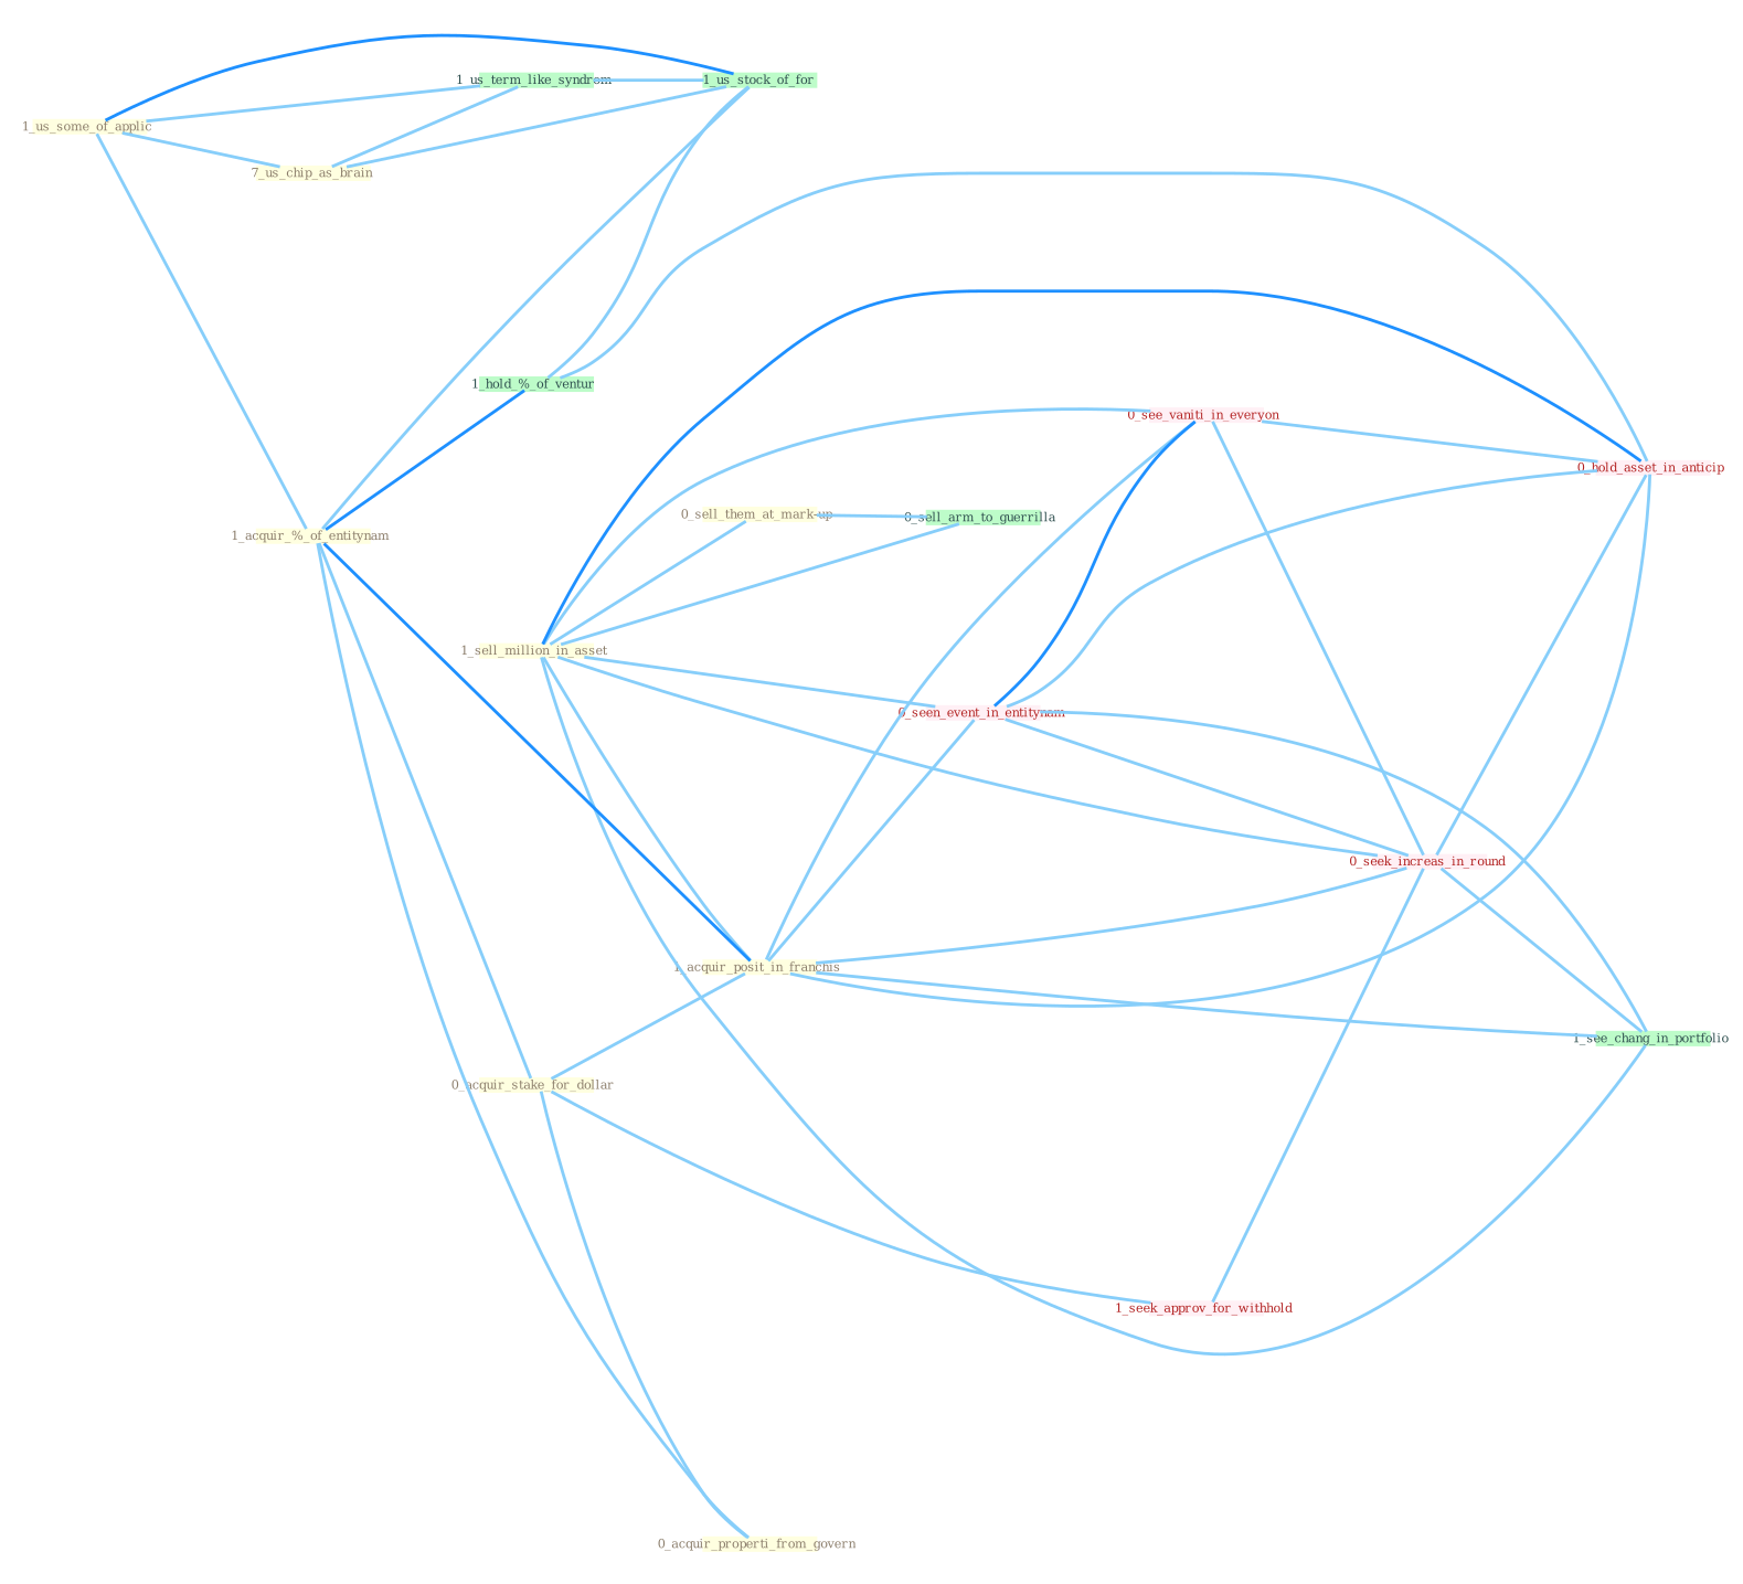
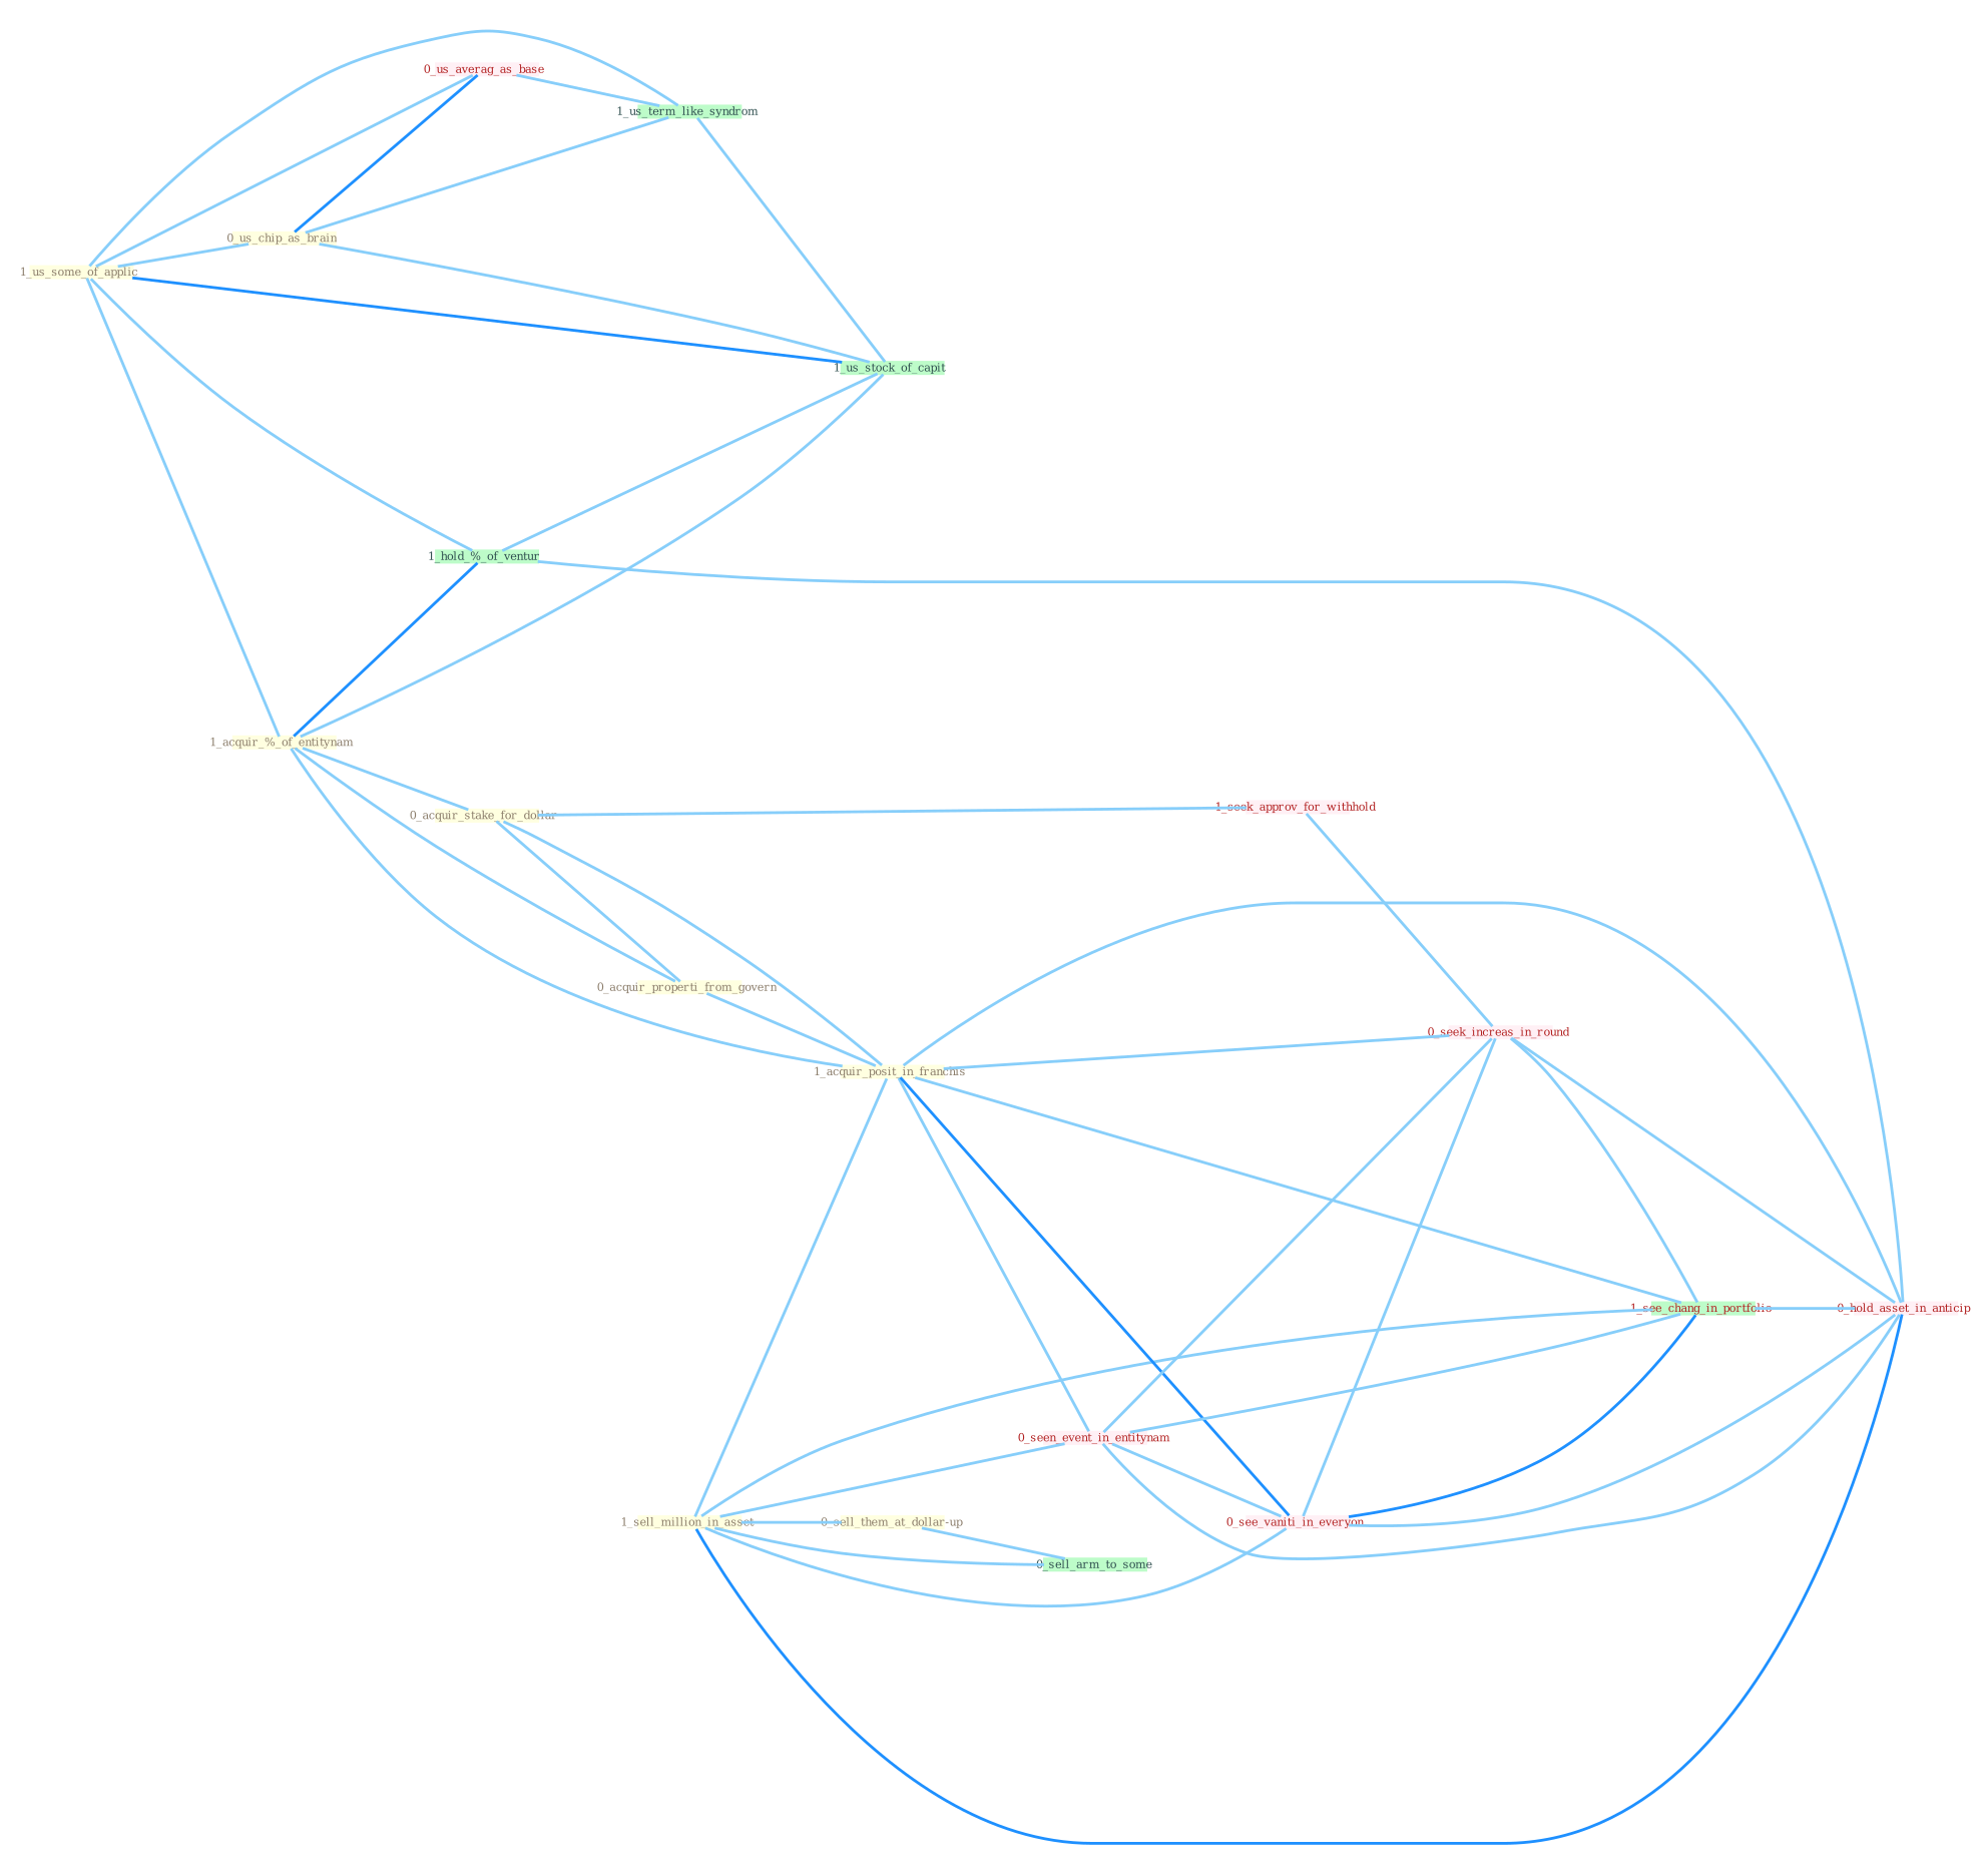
  graph {
    rankdir=LR
    node [color="#ffffe0" fixedsize=true fontcolor="#8b7d6b" fontsize=4 shape=polygon style=filled]
    edge [color="#87cefa" w=1]
    "1_us_some_of_applic " [height=.06 width=.5]
    "1_sell_million_in_asset " [height=.06 width=.5]
    "1_acquir_%_of_entitynam " [height=.06 width=.5]
-   "0_us_chip_as_brain " [height=.06 width=.5 label="7_us_chip_as_brain"]
+   "0_us_chip_as_brain " [height=.06 width=.5]
    "0_acquir_stake_for_dollar " [height=.06 width=.5]
-   "0_sell_them_at_mark-up " [height=.06 width=.5]
+   "0_sell_them_at_mark-up " [height=.06 width=.5 label="0_sell_them_at_dollar-up"]
    "0_acquir_properti_from_govern " [height=.06 width=.5]
    "1_acquir_posit_in_franchis " [height=.06 width=.5]
    n9 [color="#fff0f5" fontcolor="#b22222" height=.06 label="0_seen_event_in_entitynam" width=.5]
+   "0_us_averag_as_base " [color="#fff0f5" fontcolor="#b22222" height=.06 width=.5]
    "1_seek_approv_for_withhold " [color="#fff0f5" fontcolor="#b22222" height=.06 width=.5]
    "0_see_vaniti_in_everyon " [color="#fff0f5" fontcolor="#b22222" height=.06 width=.5]
    "0_seek_increas_in_round " [color="#fff0f5" fontcolor="#b22222" height=.06 width=.5]
    "0_hold_asset_in_anticip " [color="#fff0f5" fontcolor="#b22222" height=.06 width=.5]
    "1_us_term_like_syndrom " [color="#BDFCC9" fontcolor="#2f4f4f" height=.06 width=.5]
    "1_hold_%_of_ventur " [color="#BDFCC9" fontcolor="#2f4f4f" height=.06 width=.5]
-   "1_us_stock_of_capit " [color="#BDFCC9" fontcolor="#2f4f4f" height=.06 width=.5 label="1_us_stock_of_for"]
-   "0_sell_arm_to_guerrilla " [color="#BDFCC9" fontcolor="#2f4f4f" height=.06 width=.5]
-   "1_see_chang_in_portfolio " [color="#BDFCC9" fontcolor="#2f4f4f" height=.06 width=.5]
+   "1_us_stock_of_capit " [color="#BDFCC9" fontcolor="#2f4f4f" height=.06 width=.5]
+   "0_sell_arm_to_guerrilla " [color="#BDFCC9" fontcolor="#2f4f4f" height=.06 width=.5 label="0_sell_arm_to_some"]
+   "1_see_chang_in_portfolio " [color="#BDFCC9" fontcolor="#b22222" height=.06 width=.5]
    subgraph sub_1 {
      "1_us_some_of_applic "
      "1_sell_million_in_asset "
      "1_acquir_%_of_entitynam "
      "0_us_chip_as_brain "
      "0_acquir_stake_for_dollar "
      "0_sell_them_at_mark-up "
      "0_acquir_properti_from_govern "
      "1_acquir_posit_in_franchis "
    }
    subgraph sub_2 {
      n9
+     "0_us_averag_as_base "
      "1_seek_approv_for_withhold "
      "0_see_vaniti_in_everyon "
      "0_seek_increas_in_round "
      "0_hold_asset_in_anticip "
    }
    "1_us_some_of_applic " -- "1_acquir_%_of_entitynam "
    "1_us_some_of_applic " -- "0_us_chip_as_brain "
+   "1_us_some_of_applic " -- "0_us_averag_as_base "
    "1_us_some_of_applic " -- "1_us_term_like_syndrom "
+   "1_us_some_of_applic " -- "1_hold_%_of_ventur "
    "1_us_some_of_applic " -- "1_us_stock_of_capit " [color="#1e90ff" w=2]
    "1_sell_million_in_asset " -- "0_sell_them_at_mark-up "
    "1_sell_million_in_asset " -- "1_acquir_posit_in_franchis "
    "1_sell_million_in_asset " -- n9
    "1_sell_million_in_asset " -- "0_see_vaniti_in_everyon "
-   "1_sell_million_in_asset " -- "0_seek_increas_in_round "
    "1_sell_million_in_asset " -- "0_hold_asset_in_anticip " [color="#1e90ff"]
    "1_sell_million_in_asset " -- "0_sell_arm_to_guerrilla "
    "1_sell_million_in_asset " -- "1_see_chang_in_portfolio "
    "1_acquir_%_of_entitynam " -- "0_acquir_stake_for_dollar "
    "1_acquir_%_of_entitynam " -- "0_acquir_properti_from_govern "
-   "1_acquir_%_of_entitynam " -- "1_acquir_posit_in_franchis " [color="#1e90ff"]
+   "1_acquir_%_of_entitynam " -- "1_acquir_posit_in_franchis "
    "1_acquir_%_of_entitynam " -- "1_hold_%_of_ventur " [color="#1e90ff" w=2]
    "1_acquir_%_of_entitynam " -- "1_us_stock_of_capit "
+   "0_us_chip_as_brain " -- "0_us_averag_as_base " [color="#1e90ff" w=2]
    "0_us_chip_as_brain " -- "1_us_term_like_syndrom "
    "0_us_chip_as_brain " -- "1_us_stock_of_capit "
    "0_acquir_stake_for_dollar " -- "0_acquir_properti_from_govern "
    "0_acquir_stake_for_dollar " -- "1_acquir_posit_in_franchis "
    "0_acquir_stake_for_dollar " -- "1_seek_approv_for_withhold "
    "0_sell_them_at_mark-up " -- "0_sell_arm_to_guerrilla "
+   "0_acquir_properti_from_govern " -- "1_acquir_posit_in_franchis "
    "1_acquir_posit_in_franchis " -- n9
-   "1_acquir_posit_in_franchis " -- "0_see_vaniti_in_everyon "
+   "1_acquir_posit_in_franchis " -- "0_see_vaniti_in_everyon " [color="#1e90ff"]
    "1_acquir_posit_in_franchis " -- "0_seek_increas_in_round "
    "1_acquir_posit_in_franchis " -- "0_hold_asset_in_anticip "
    "1_acquir_posit_in_franchis " -- "1_see_chang_in_portfolio "
-   n9 -- "0_see_vaniti_in_everyon " [color="#1e90ff"]
+   n9 -- "0_see_vaniti_in_everyon "
    n9 -- "0_seek_increas_in_round "
    n9 -- "0_hold_asset_in_anticip "
    n9 -- "1_see_chang_in_portfolio "
+   "0_us_averag_as_base " -- "1_us_term_like_syndrom "
    "1_seek_approv_for_withhold " -- "0_seek_increas_in_round "
    "0_see_vaniti_in_everyon " -- "0_seek_increas_in_round "
    "0_see_vaniti_in_everyon " -- "0_hold_asset_in_anticip "
+   "0_see_vaniti_in_everyon " -- "1_see_chang_in_portfolio " [color="#1e90ff" w=2]
    "0_seek_increas_in_round " -- "0_hold_asset_in_anticip "
    "0_seek_increas_in_round " -- "1_see_chang_in_portfolio "
    "1_us_term_like_syndrom " -- "1_us_stock_of_capit "
    "1_hold_%_of_ventur " -- "0_hold_asset_in_anticip "
    "1_hold_%_of_ventur " -- "1_us_stock_of_capit "
+   "1_see_chang_in_portfolio " -- "0_hold_asset_in_anticip "
  }
